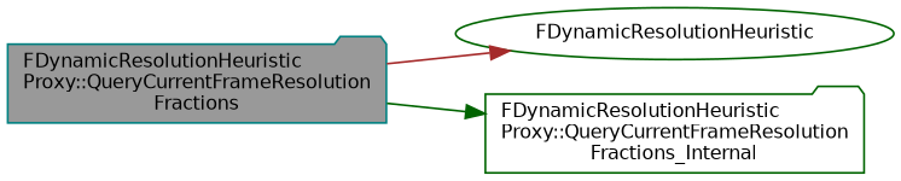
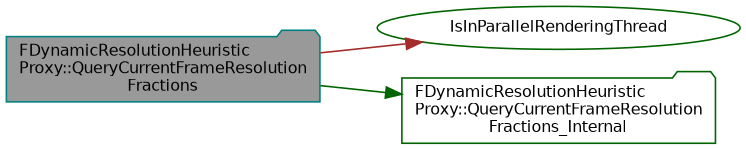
  digraph {
    rankdir=LR
    node [color=darkgreen fillcolor=white fontname=Helvetica fontsize=10 shape=folder style=filled]
    edge [fontname=Helvetica fontsize=10 labelfontname=Helvetica labelfontsize=10 style=solid]
    n1 [color=teal fillcolor=grey60 fontcolor=black height=0.2 label="FDynamicResolutionHeuristic\lProxy::QueryCurrentFrameResolution\lFractions" width=0.4]
-   n2 [height=0.2 label=FDynamicResolutionHeuristic shape=ellipse width=0.4]
+   n2 [height=0.2 label=IsInParallelRenderingThread shape=ellipse width=0.4]
    n3 [height=0.2 label="FDynamicResolutionHeuristic\lProxy::QueryCurrentFrameResolution\lFractions_Internal" width=0.4]
    n1 -> n2 [color=brown]
    n1 -> n3 [color=darkgreen]
  }
